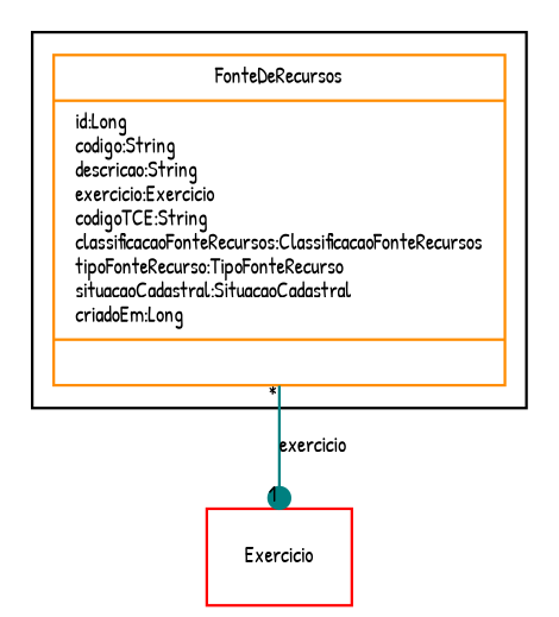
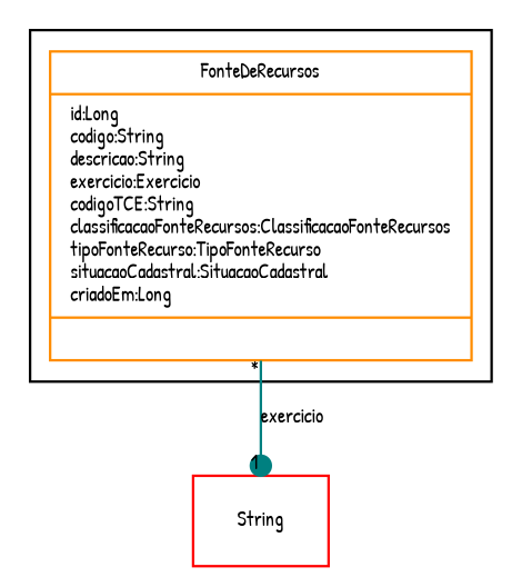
  digraph {
    fontname="Patrick Hand"
    fontsize=8
    node [fontname="Patrick Hand" fontsize=8 shape=record]
    n1 [label="{FonteDeRecursos|id:Long\lcodigo:String\ldescricao:String\lexercicio:Exercicio\lcodigoTCE:String\lclassificacaoFonteRecursos:ClassificacaoFonteRecursos\ltipoFonteRecurso:TipoFonteRecurso\lsituacaoCadastral:SituacaoCadastral\lcriadoEm:Long\l|\l}" color=darkorange]
-   Exercicio [color=red]
+   Exercicio [color=red label=String]
    subgraph cluster_1 {
      n1
    }
    n1 -> Exercicio [arrowhead=dot fontname="Patrick Hand" fontsize=8 headlabel=1 label=exercicio taillabel="*" color=teal]
  }
